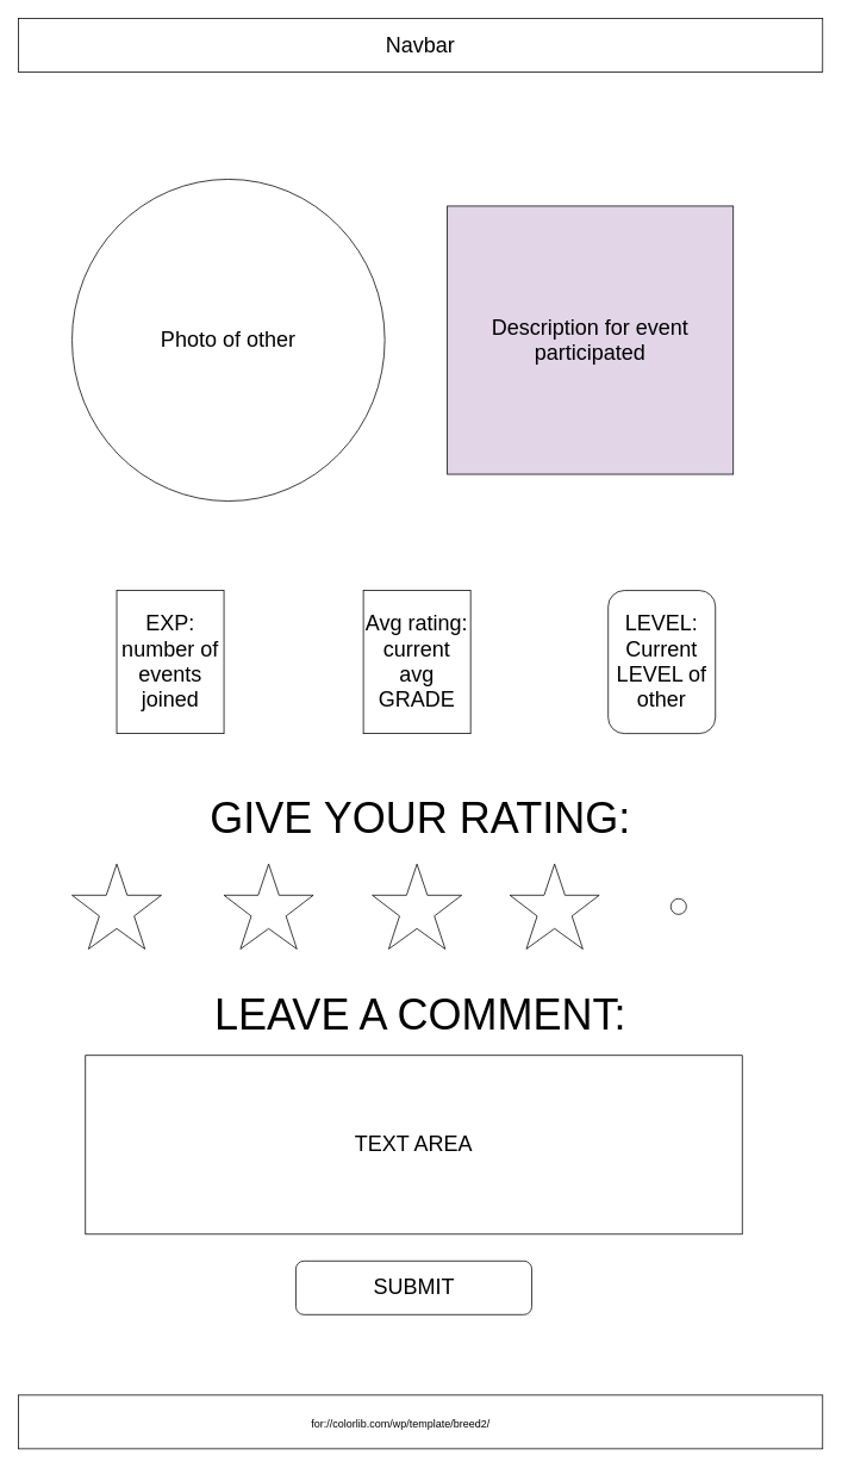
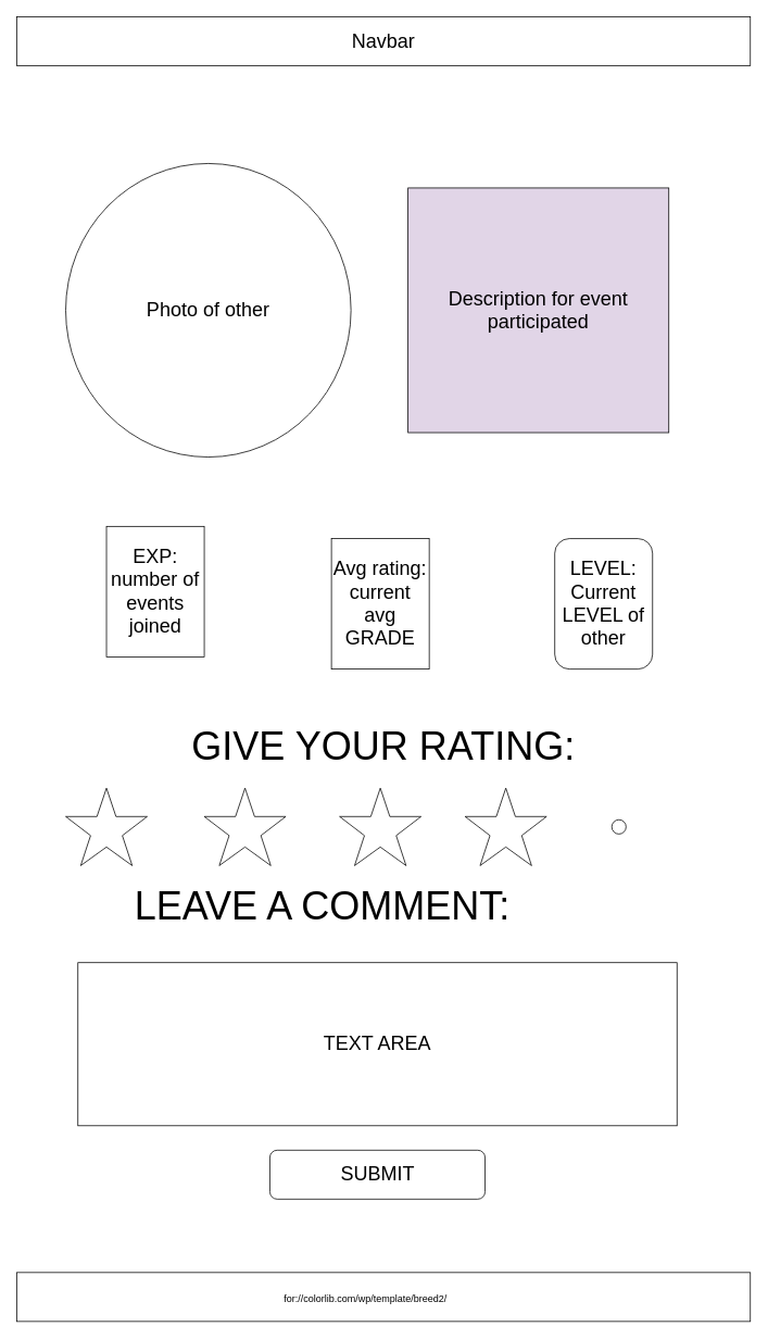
  <mxCell id="0" />
  <mxCell id="1" parent="0" />
  <mxCell id="2" value="&lt;font style=&quot;font-size: 24px&quot;&gt;Photo of other&lt;/font&gt;" style="ellipse;whiteSpace=wrap;html=1;" parent="1" vertex="1"><mxGeometry x="80" y="200" width="350" height="360" as="geometry" /></mxCell>
  <mxCell id="3" value="&lt;font style=&quot;font-size: 24px&quot;&gt;Navbar&lt;/font&gt;" style="rounded=0;whiteSpace=wrap;html=1;" parent="1" vertex="1"><mxGeometry width="900" height="60" as="geometry" x="20" y="20" /></mxCell>
  <mxCell id="4" value="&lt;font style=&quot;font-size: 24px&quot;&gt;Description for event participated&lt;/font&gt;" style="rounded=0;whiteSpace=wrap;html=1;fillColor=#e1d5e7;" parent="1" vertex="1"><mxGeometry x="500" y="230" width="320" height="300" as="geometry" /></mxCell>
  <mxCell id="5" value="" style="rounded=0;whiteSpace=wrap;html=1;" parent="1" vertex="1"><mxGeometry y="1560" width="900" height="60" as="geometry" x="20" /></mxCell>
  <mxCell id="6" value="for://colorlib.com/wp/template/breed2/" style="text;whiteSpace=wrap;html=1;" parent="1" vertex="1"><mxGeometry x="346" y="1579" width="240" height="30" as="geometry" /></mxCell>
- <mxCell id="7" value="&lt;font style=&quot;font-size: 24px&quot;&gt;EXP:&lt;br&gt;number of events joined&lt;br&gt;&lt;/font&gt;" style="rounded=0;whiteSpace=wrap;html=1;" parent="1" vertex="1"><mxGeometry x="130" y="660" width="120" height="160" as="geometry" /></mxCell>
+ <mxCell id="7" value="&lt;font style=&quot;font-size: 24px&quot;&gt;EXP:&lt;br&gt;number of events joined&lt;br&gt;&lt;/font&gt;" style="rounded=0;whiteSpace=wrap;html=1;" parent="1" vertex="1"><mxGeometry x="130" y="645" width="120" height="160" as="geometry" /></mxCell>
  <mxCell id="8" value="&lt;font style=&quot;font-size: 24px&quot;&gt;Avg rating:&lt;br&gt;current avg GRADE&lt;br&gt;&lt;/font&gt;" style="rounded=0;whiteSpace=wrap;html=1;" parent="1" vertex="1"><mxGeometry x="406" y="660" width="120" height="160" as="geometry" /></mxCell>
  <mxCell id="9" value="&lt;font style=&quot;font-size: 24px&quot;&gt;LEVEL:&lt;br&gt;Current LEVEL of other&lt;br&gt;&lt;/font&gt;" style="whiteSpace=wrap;html=1;rounded=1;" parent="1" vertex="1"><mxGeometry x="680" y="660" width="120" height="160" as="geometry" /></mxCell>
  <mxCell id="10" value="&lt;font style=&quot;font-size: 48px&quot;&gt;GIVE YOUR RATING:&lt;/font&gt;" style="text;html=1;strokeColor=none;fillColor=none;align=center;verticalAlign=middle;whiteSpace=wrap;rounded=0;" parent="1" vertex="1"><mxGeometry x="215" y="890" width="510" height="50" as="geometry" /></mxCell>
  <mxCell id="11" value="" style="verticalLabelPosition=bottom;verticalAlign=top;html=1;shape=mxgraph.basic.star" parent="1" vertex="1"><mxGeometry x="250" y="966" width="100" height="95" as="geometry" /></mxCell>
  <mxCell id="12" value="" style="verticalLabelPosition=bottom;verticalAlign=top;html=1;shape=mxgraph.basic.star" parent="1" vertex="1"><mxGeometry x="80" y="966" width="100" height="95" as="geometry" /></mxCell>
  <mxCell id="13" value="" style="verticalLabelPosition=bottom;verticalAlign=top;html=1;shape=mxgraph.basic.star" parent="1" vertex="1"><mxGeometry x="416" y="966" width="100" height="95" as="geometry" /></mxCell>
  <mxCell id="14" value="" style="verticalLabelPosition=bottom;verticalAlign=top;html=1;shape=mxgraph.basic.star" parent="1" vertex="1"><mxGeometry x="570" y="966" width="100" height="95" as="geometry" /></mxCell>
  <mxCell id="15" value="" style="ellipse;whiteSpace=wrap;html=1;aspect=fixed;" parent="1" vertex="1"><mxGeometry x="750" y="1004.75" width="17.5" height="17.5" as="geometry" /></mxCell>
- <mxCell id="16" value="&lt;font style=&quot;font-size: 48px&quot;&gt;LEAVE A COMMENT:&lt;/font&gt;" style="text;html=1;strokeColor=none;fillColor=none;align=center;verticalAlign=middle;whiteSpace=wrap;rounded=0;" parent="1" vertex="1"><mxGeometry x="215" y="1110" width="510" height="50" as="geometry" /></mxCell>
+ <mxCell id="16" value="&lt;font style=&quot;font-size: 48px&quot;&gt;LEAVE A COMMENT:&lt;/font&gt;" style="text;html=1;strokeColor=none;fillColor=none;align=center;verticalAlign=middle;whiteSpace=wrap;rounded=0;" parent="1" vertex="1"><mxGeometry x="140" y="1085" width="510" height="50" as="geometry" /></mxCell>
  <mxCell id="17" value="&lt;font style=&quot;font-size: 24px&quot;&gt;TEXT AREA&lt;/font&gt;" style="rounded=0;whiteSpace=wrap;html=1;" parent="1" vertex="1"><mxGeometry x="95" y="1180" width="735" height="200" as="geometry" /></mxCell>
  <mxCell id="18" value="&lt;font style=&quot;font-size: 24px&quot;&gt;SUBMIT&lt;/font&gt;" style="rounded=1;whiteSpace=wrap;html=1;" parent="1" vertex="1"><mxGeometry x="330.5" y="1410" width="264" height="60" as="geometry" /></mxCell>
